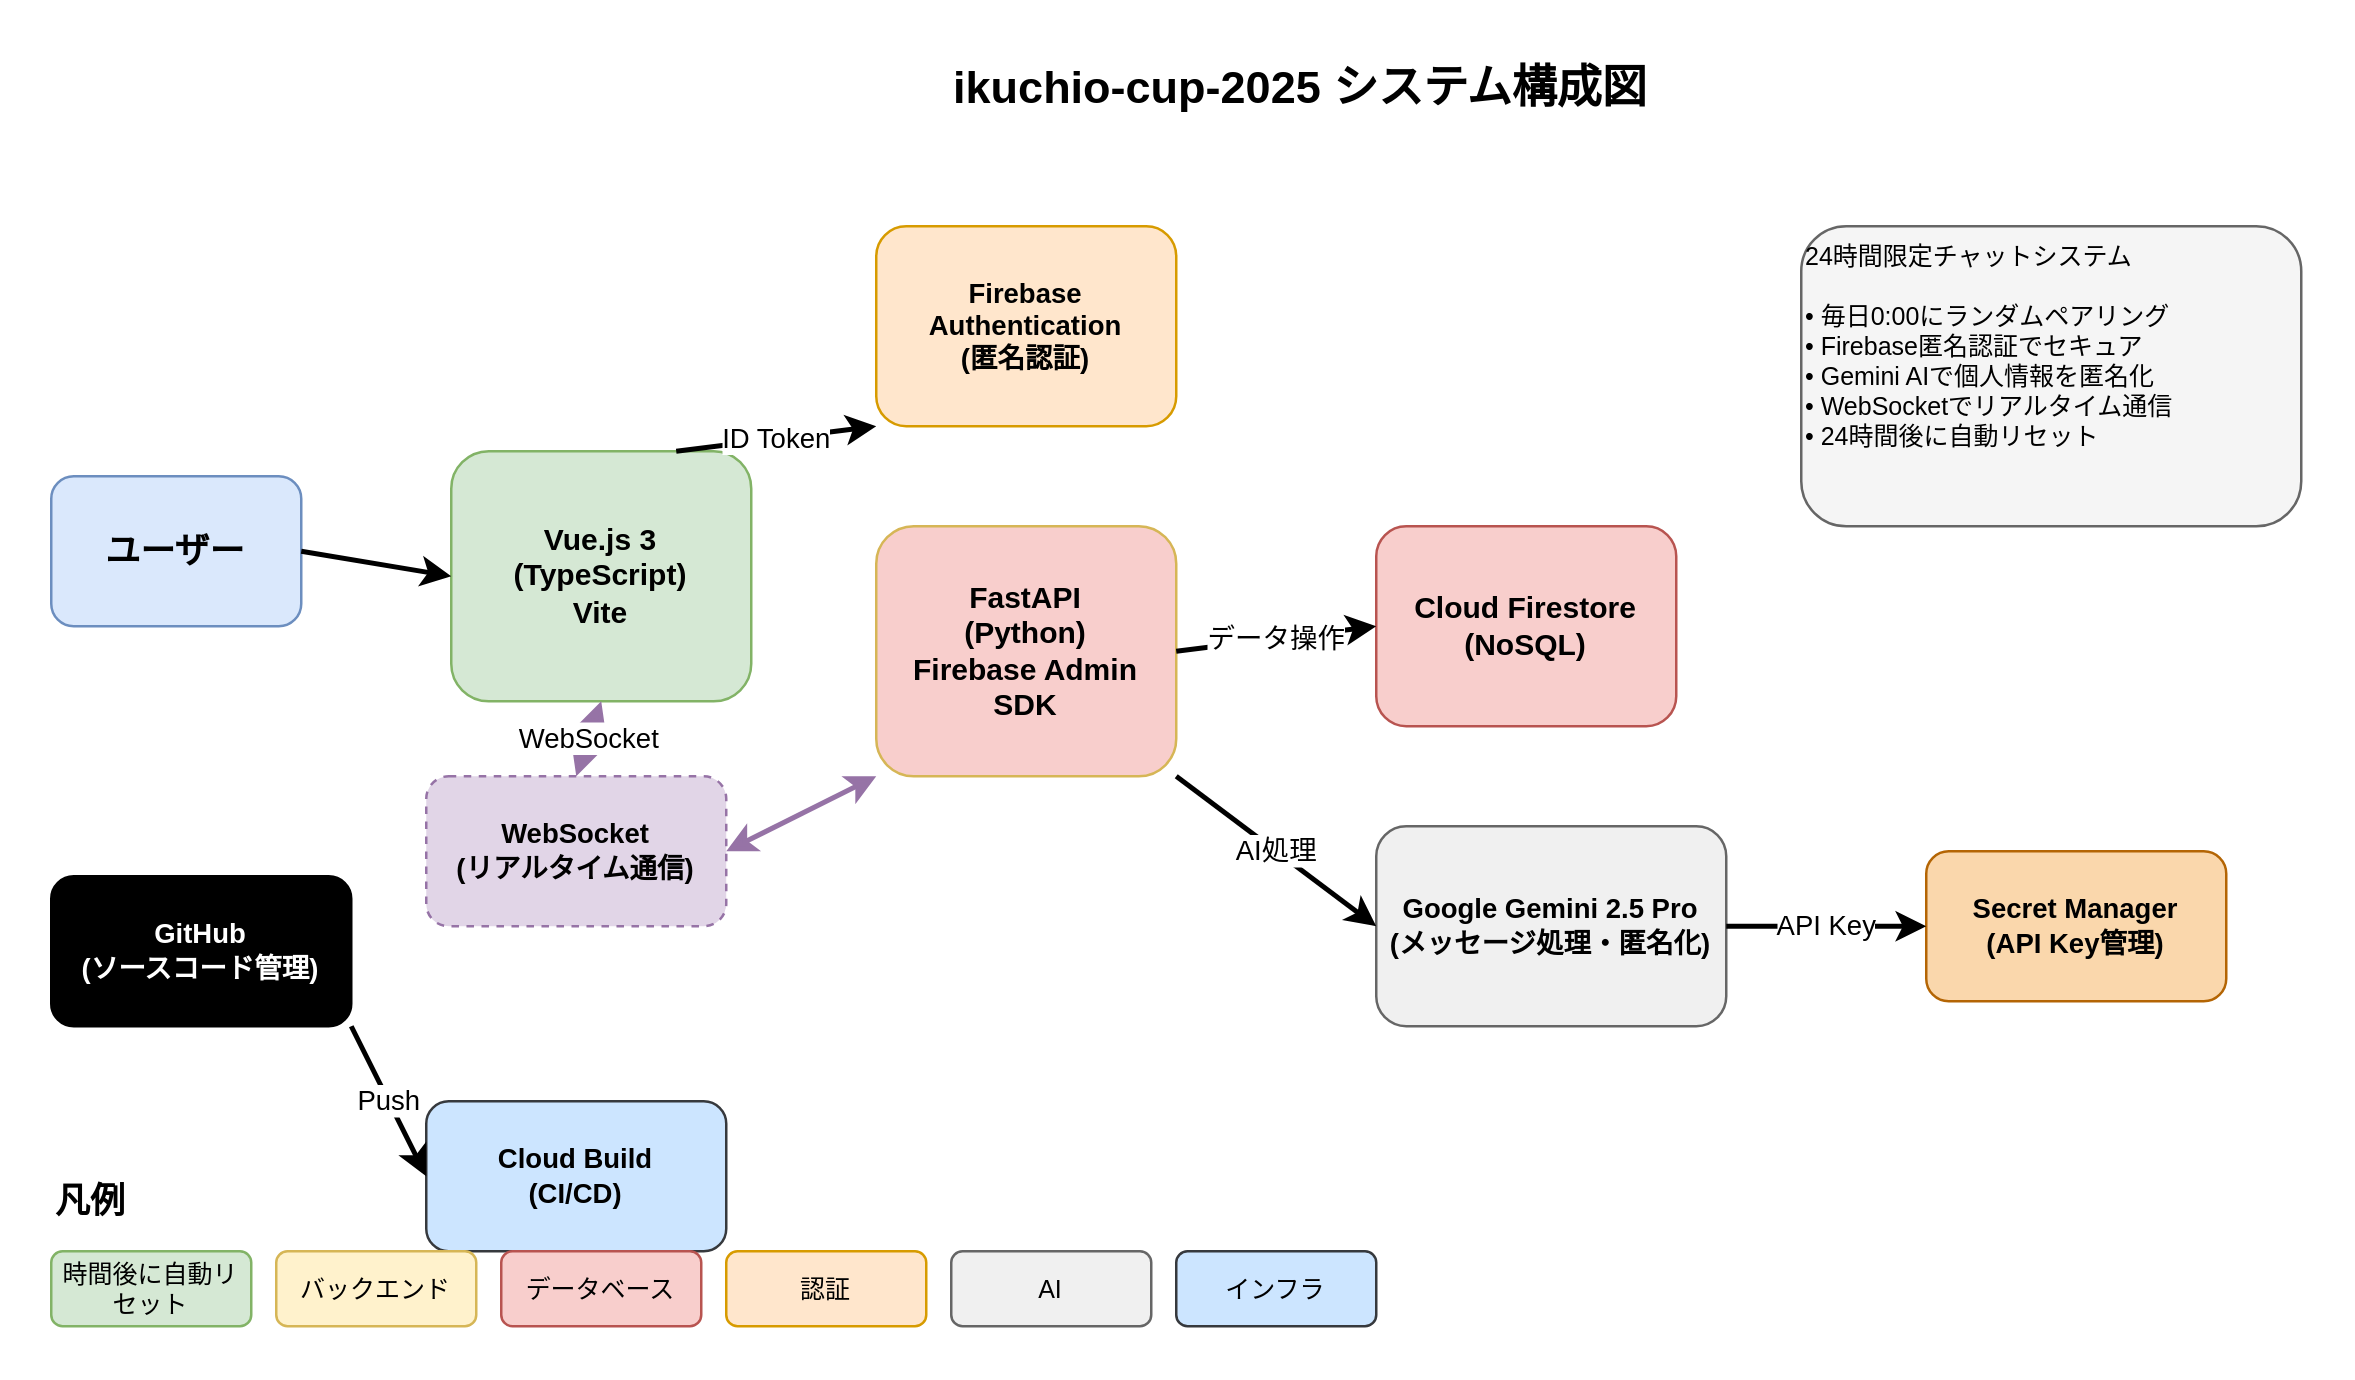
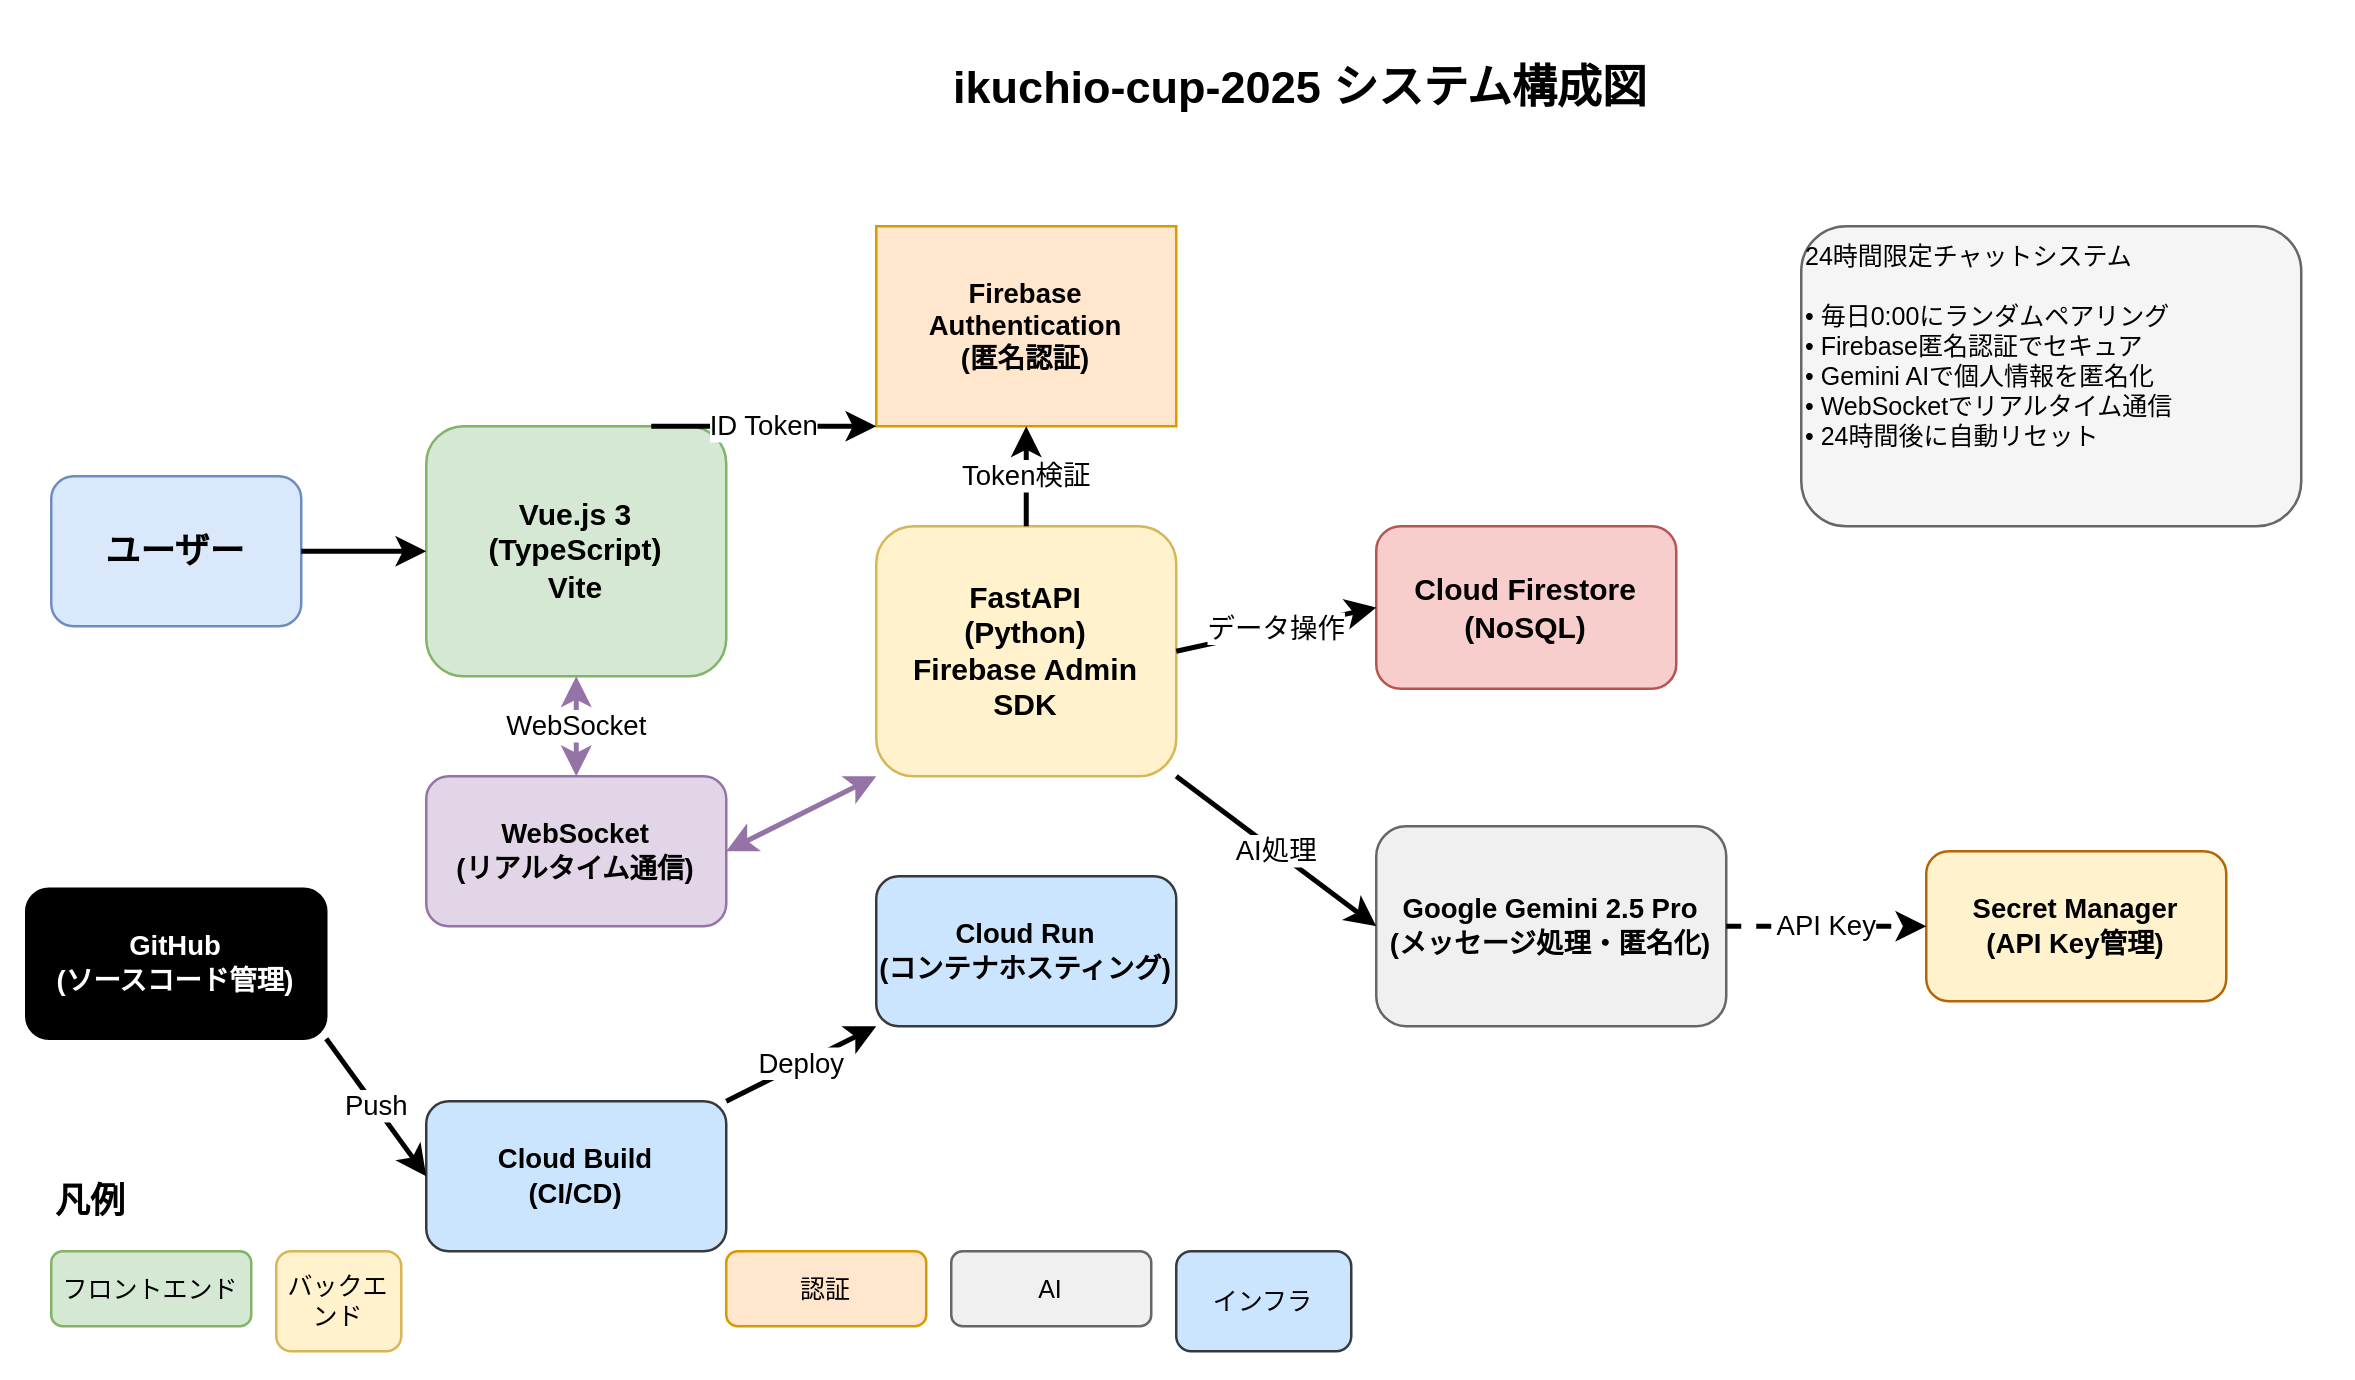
  <mxCell id="0" />
  <mxCell id="1" parent="0" />
  <mxCell id="2" value="ikuchio-cup-2025 システム構成図" style="text;html=1;strokeColor=none;fillColor=none;align=center;verticalAlign=middle;whiteSpace=wrap;rounded=0;fontSize=18;fontStyle=1;" parent="1" vertex="1"><mxGeometry x="370" y="20" width="300" height="30" as="geometry" /></mxCell>
  <mxCell id="3" value="ユーザー" style="rounded=1;whiteSpace=wrap;html=1;fillColor=#dae8fc;strokeColor=#6c8ebf;fontSize=14;fontStyle=1;" parent="1" vertex="1"><mxGeometry x="20" y="190" width="100" height="60" as="geometry" /></mxCell>
- <mxCell id="4" value="Vue.js 3&#10;(TypeScript)&#10;Vite" style="rounded=1;whiteSpace=wrap;html=1;fillColor=#d5e8d4;strokeColor=#82b366;fontSize=12;fontStyle=1;" parent="1" vertex="1"><mxGeometry x="180" y="180" width="120" height="100" as="geometry" /></mxCell>
- <mxCell id="5" value="Firebase&#10;Authentication&#10;(匿名認証)" style="rounded=1;whiteSpace=wrap;html=1;fillColor=#ffe6cc;strokeColor=#d79b00;fontSize=11;fontStyle=1;" parent="1" vertex="1"><mxGeometry x="350" y="90" width="120" height="80" as="geometry" /></mxCell>
- <mxCell id="6" value="FastAPI&#10;(Python)&#10;Firebase Admin SDK" style="rounded=1;whiteSpace=wrap;html=1;fillColor=#f8cecc;strokeColor=#d6b656;fontSize=12;fontStyle=1;" parent="1" vertex="1"><mxGeometry x="350" y="210" width="120" height="100" as="geometry" /></mxCell>
- <mxCell id="7" value="WebSocket&#10;(リアルタイム通信)" style="rounded=1;whiteSpace=wrap;html=1;fillColor=#e1d5e7;strokeColor=#9673a6;fontSize=11;fontStyle=1;dashed=1;" parent="1" vertex="1"><mxGeometry x="170" y="310" width="120" height="60" as="geometry" /></mxCell>
- <mxCell id="8" value="Cloud Firestore&#10;(NoSQL)" style="rounded=1;whiteSpace=wrap;html=1;fillColor=#f8cecc;strokeColor=#b85450;fontSize=12;fontStyle=1;" parent="1" vertex="1"><mxGeometry x="550" y="210" width="120" height="80" as="geometry" /></mxCell>
+ <mxCell id="4" value="Vue.js 3&#10;(TypeScript)&#10;Vite" style="rounded=1;whiteSpace=wrap;html=1;fillColor=#d5e8d4;strokeColor=#82b366;fontSize=12;fontStyle=1;" parent="1" vertex="1"><mxGeometry x="170" y="170" width="120" height="100" as="geometry" /></mxCell>
+ <mxCell id="5" value="Firebase&#10;Authentication&#10;(匿名認証)" style="whiteSpace=wrap;html=1;fillColor=#ffe6cc;strokeColor=#d79b00;fontSize=11;fontStyle=1;rounded=0;" parent="1" vertex="1"><mxGeometry x="350" y="90" width="120" height="80" as="geometry" /></mxCell>
+ <mxCell id="6" value="FastAPI&#10;(Python)&#10;Firebase Admin SDK" style="rounded=1;whiteSpace=wrap;html=1;fillColor=#fff2cc;strokeColor=#d6b656;fontSize=12;fontStyle=1;" parent="1" vertex="1"><mxGeometry x="350" y="210" width="120" height="100" as="geometry" /></mxCell>
+ <mxCell id="7" value="WebSocket&#10;(リアルタイム通信)" style="rounded=1;whiteSpace=wrap;html=1;fillColor=#e1d5e7;strokeColor=#9673a6;fontSize=11;fontStyle=1;" parent="1" vertex="1"><mxGeometry x="170" y="310" width="120" height="60" as="geometry" /></mxCell>
+ <mxCell id="8" value="Cloud Firestore&#10;(NoSQL)" style="rounded=1;whiteSpace=wrap;html=1;fillColor=#f8cecc;strokeColor=#b85450;fontSize=12;fontStyle=1;" parent="1" vertex="1"><mxGeometry x="550" y="210" width="120" height="65" as="geometry" /></mxCell>
  <mxCell id="9" value="Google Gemini 2.5 Pro&#10;(メッセージ処理・匿名化)" style="rounded=1;whiteSpace=wrap;html=1;fillColor=#f0f0f0;strokeColor=#666666;fontSize=11;fontStyle=1;" parent="1" vertex="1"><mxGeometry x="550" y="330" width="140" height="80" as="geometry" /></mxCell>
- <mxCell id="10" value="Secret Manager&#10;(API Key管理)" style="rounded=1;whiteSpace=wrap;html=1;fillColor=#fad7ac;strokeColor=#b46504;fontSize=11;fontStyle=1;" parent="1" vertex="1"><mxGeometry x="770" y="340" width="120" height="60" as="geometry" /></mxCell>
- <mxCell id="12" value="GitHub&#10;(ソースコード管理)" style="rounded=1;whiteSpace=wrap;html=1;fillColor=#000000;strokeColor=#000000;fontColor=#ffffff;fontSize=11;fontStyle=1;" parent="1" vertex="1"><mxGeometry x="20" y="350" width="120" height="60" as="geometry" /></mxCell>
+ <mxCell id="10" value="Secret Manager&#10;(API Key管理)" style="rounded=1;whiteSpace=wrap;html=1;fillColor=#fff2cc;strokeColor=#b46504;fontSize=11;fontStyle=1;" parent="1" vertex="1"><mxGeometry x="770" y="340" width="120" height="60" as="geometry" /></mxCell>
+ <mxCell id="11" value="Cloud Run&#10;(コンテナホスティング)" style="rounded=1;whiteSpace=wrap;html=1;fillColor=#cce5ff;strokeColor=#36393d;fontSize=11;fontStyle=1;" parent="1" vertex="1"><mxGeometry x="350" y="350" width="120" height="60" as="geometry" /></mxCell>
+ <mxCell id="12" value="GitHub&#10;(ソースコード管理)" style="rounded=1;whiteSpace=wrap;html=1;fillColor=#000000;strokeColor=#000000;fontColor=#ffffff;fontSize=11;fontStyle=1;" parent="1" vertex="1"><mxGeometry x="10" y="355" width="120" height="60" as="geometry" /></mxCell>
  <mxCell id="13" value="Cloud Build&#10;(CI/CD)" style="rounded=1;whiteSpace=wrap;html=1;fillColor=#cce5ff;strokeColor=#36393d;fontSize=11;fontStyle=1;" parent="1" vertex="1"><mxGeometry x="170" y="440" width="120" height="60" as="geometry" /></mxCell>
  <mxCell id="14" value="" style="endArrow=classic;html=1;rounded=0;exitX=1;exitY=0.5;exitDx=0;exitDy=0;entryX=0;entryY=0.5;entryDx=0;entryDy=0;strokeWidth=2;" parent="1" source="3" target="4" edge="1"><mxGeometry width="50" height="50" relative="1" as="geometry"><mxPoint x="360" y="320" as="sourcePoint" /><mxPoint x="410" y="270" as="targetPoint" /></mxGeometry></mxCell>
  <mxCell id="15" value="ID Token" style="endArrow=classic;html=1;rounded=0;exitX=0.75;exitY=0;exitDx=0;exitDy=0;entryX=0;entryY=1;entryDx=0;entryDy=0;strokeWidth=2;" parent="1" source="4" target="5" edge="1"><mxGeometry width="50" height="50" relative="1" as="geometry"><mxPoint x="360" y="320" as="sourcePoint" /><mxPoint x="410" y="270" as="targetPoint" /></mxGeometry></mxCell>
+ <mxCell id="16" value="Token検証" style="endArrow=classic;html=1;rounded=0;exitX=0.5;exitY=0;exitDx=0;exitDy=0;entryX=0.5;entryY=1;entryDx=0;entryDy=0;strokeWidth=2;" parent="1" source="6" target="5" edge="1"><mxGeometry width="50" height="50" relative="1" as="geometry"><mxPoint x="360" y="320" as="sourcePoint" /><mxPoint x="410" y="270" as="targetPoint" /></mxGeometry></mxCell>
  <mxCell id="17" value="データ操作" style="endArrow=classic;html=1;rounded=0;exitX=1;exitY=0.5;exitDx=0;exitDy=0;entryX=0;entryY=0.5;entryDx=0;entryDy=0;strokeWidth=2;" parent="1" source="6" target="8" edge="1"><mxGeometry width="50" height="50" relative="1" as="geometry"><mxPoint x="360" y="320" as="sourcePoint" /><mxPoint x="410" y="270" as="targetPoint" /></mxGeometry></mxCell>
  <mxCell id="18" value="AI処理" style="endArrow=classic;html=1;rounded=0;exitX=1;exitY=1;exitDx=0;exitDy=0;entryX=0;entryY=0.5;entryDx=0;entryDy=0;strokeWidth=2;" parent="1" source="6" target="9" edge="1"><mxGeometry width="50" height="50" relative="1" as="geometry"><mxPoint x="360" y="320" as="sourcePoint" /><mxPoint x="410" y="270" as="targetPoint" /></mxGeometry></mxCell>
  <mxCell id="19" value="WebSocket" style="endArrow=classic;startArrow=classic;html=1;rounded=0;exitX=0.5;exitY=0;exitDx=0;exitDy=0;entryX=0.5;entryY=1;entryDx=0;entryDy=0;strokeWidth=2;strokeColor=#9673a6;" parent="1" source="7" target="4" edge="1"><mxGeometry width="50" height="50" relative="1" as="geometry"><mxPoint x="360" y="320" as="sourcePoint" /><mxPoint x="410" y="270" as="targetPoint" /></mxGeometry></mxCell>
  <mxCell id="20" value="" style="endArrow=classic;startArrow=classic;html=1;rounded=0;exitX=1;exitY=0.5;exitDx=0;exitDy=0;entryX=0;entryY=1;entryDx=0;entryDy=0;strokeWidth=2;strokeColor=#9673a6;" parent="1" source="7" target="6" edge="1"><mxGeometry width="50" height="50" relative="1" as="geometry"><mxPoint x="360" y="320" as="sourcePoint" /><mxPoint x="410" y="270" as="targetPoint" /></mxGeometry></mxCell>
- <mxCell id="21" value="API Key" style="endArrow=classic;html=1;rounded=0;exitX=1;exitY=0.5;exitDx=0;exitDy=0;entryX=0;entryY=0.5;entryDx=0;entryDy=0;strokeWidth=2;" parent="1" source="9" target="10" edge="1"><mxGeometry width="50" height="50" relative="1" as="geometry"><mxPoint x="360" y="320" as="sourcePoint" /><mxPoint x="410" y="270" as="targetPoint" /></mxGeometry></mxCell>
+ <mxCell id="21" value="API Key" style="endArrow=classic;html=1;rounded=0;exitX=1;exitY=0.5;exitDx=0;exitDy=0;entryX=0;entryY=0.5;entryDx=0;entryDy=0;strokeWidth=2;dashed=1;" parent="1" source="9" target="10" edge="1"><mxGeometry width="50" height="50" relative="1" as="geometry"><mxPoint x="360" y="320" as="sourcePoint" /><mxPoint x="410" y="270" as="targetPoint" /></mxGeometry></mxCell>
  <mxCell id="22" value="Push" style="endArrow=classic;html=1;rounded=0;exitX=1;exitY=1;exitDx=0;exitDy=0;entryX=0;entryY=0.5;entryDx=0;entryDy=0;strokeWidth=2;" parent="1" source="12" target="13" edge="1"><mxGeometry width="50" height="50" relative="1" as="geometry"><mxPoint x="360" y="320" as="sourcePoint" /><mxPoint x="410" y="270" as="targetPoint" /></mxGeometry></mxCell>
+ <mxCell id="23" value="Deploy" style="endArrow=classic;html=1;rounded=0;exitX=1;exitY=0;exitDx=0;exitDy=0;entryX=0;entryY=1;entryDx=0;entryDy=0;strokeWidth=2;" parent="1" source="13" target="11" edge="1"><mxGeometry width="50" height="50" relative="1" as="geometry"><mxPoint x="360" y="320" as="sourcePoint" /><mxPoint x="410" y="270" as="targetPoint" /></mxGeometry></mxCell>
  <mxCell id="24" value="24時間限定チャットシステム&#10;&#10;• 毎日0:00にランダムペアリング&#10;• Firebase匿名認証でセキュア&#10;• Gemini AIで個人情報を匿名化&#10;• WebSocketでリアルタイム通信&#10;• 24時間後に自動リセット" style="rounded=1;whiteSpace=wrap;html=1;fillColor=#f5f5f5;strokeColor=#666666;align=left;verticalAlign=top;fontSize=10;" parent="1" vertex="1"><mxGeometry x="720" y="90" width="200" height="120" as="geometry" /></mxCell>
  <mxCell id="25" value="凡例" style="text;html=1;strokeColor=none;fillColor=none;align=left;verticalAlign=middle;whiteSpace=wrap;rounded=0;fontSize=14;fontStyle=1;" parent="1" vertex="1"><mxGeometry x="20" y="470" width="60" height="20" as="geometry" /></mxCell>
- <mxCell id="26" value="時間後に自動リセット" style="rounded=1;whiteSpace=wrap;html=1;fillColor=#d5e8d4;strokeColor=#82b366;fontSize=10;" parent="1" vertex="1"><mxGeometry x="20" y="500" width="80" height="30" as="geometry" /></mxCell>
- <mxCell id="27" value="バックエンド" style="rounded=1;whiteSpace=wrap;html=1;fillColor=#fff2cc;strokeColor=#d6b656;fontSize=10;" parent="1" vertex="1"><mxGeometry x="110" y="500" width="80" height="30" as="geometry" /></mxCell>
- <mxCell id="28" value="データベース" style="rounded=1;whiteSpace=wrap;html=1;fillColor=#f8cecc;strokeColor=#b85450;fontSize=10;" parent="1" vertex="1"><mxGeometry x="200" y="500" width="80" height="30" as="geometry" /></mxCell>
+ <mxCell id="26" value="フロントエンド" style="rounded=1;whiteSpace=wrap;html=1;fillColor=#d5e8d4;strokeColor=#82b366;fontSize=10;" parent="1" vertex="1"><mxGeometry x="20" y="500" width="80" height="30" as="geometry" /></mxCell>
+ <mxCell id="27" value="バックエンド" style="rounded=1;whiteSpace=wrap;html=1;fillColor=#fff2cc;strokeColor=#d6b656;fontSize=10;" parent="1" vertex="1"><mxGeometry x="110" y="500" width="50" height="40" as="geometry" /></mxCell>
  <mxCell id="29" value="認証" style="rounded=1;whiteSpace=wrap;html=1;fillColor=#ffe6cc;strokeColor=#d79b00;fontSize=10;" parent="1" vertex="1"><mxGeometry x="290" y="500" width="80" height="30" as="geometry" /></mxCell>
  <mxCell id="30" value="AI" style="rounded=1;whiteSpace=wrap;html=1;fillColor=#f0f0f0;strokeColor=#666666;fontSize=10;" parent="1" vertex="1"><mxGeometry x="380" y="500" width="80" height="30" as="geometry" /></mxCell>
- <mxCell id="31" value="インフラ" style="rounded=1;whiteSpace=wrap;html=1;fillColor=#cce5ff;strokeColor=#36393d;fontSize=10;" parent="1" vertex="1"><mxGeometry x="470" y="500" width="80" height="30" as="geometry" /></mxCell>
+ <mxCell id="31" value="インフラ" style="rounded=1;whiteSpace=wrap;html=1;fillColor=#cce5ff;strokeColor=#36393d;fontSize=10;" parent="1" vertex="1"><mxGeometry x="470" y="500" width="70" height="40" as="geometry" /></mxCell>
